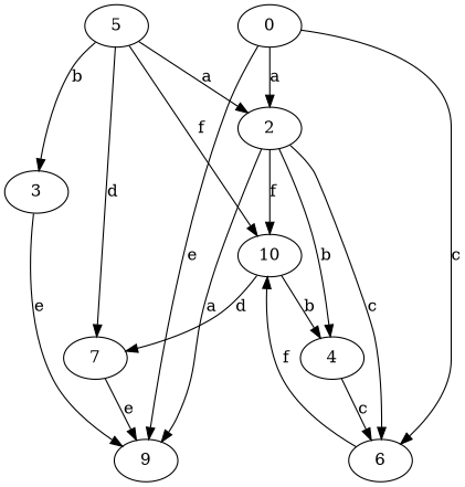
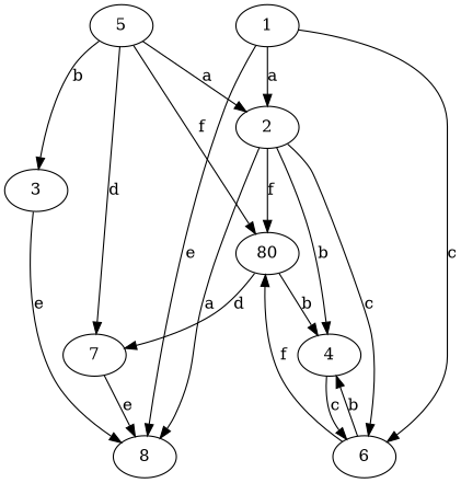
  strict digraph {
    n1 [label=5]
    2
    3
    7
-   10
+   10 [label=80]
    4
    6
-   9
-   0
+   9 [label=8]
+   0 [label=1]
    n1 -> 2 [label=a]
    n1 -> 3 [label=b]
    n1 -> 7 [label=d]
    n1 -> 10 [label=f]
    2 -> 10 [label=f]
    2 -> 4 [label=b]
    2 -> 6 [label=c]
    2 -> 9 [label=a]
    3 -> 9 [label=e]
    7 -> 9 [label=e]
    10 -> 7 [label=d]
    10 -> 4 [label=b]
    4 -> 6 [label=c]
    6 -> 10 [label=f]
+   6 -> 4 [label=b]
    0 -> 2 [label=a]
    0 -> 6 [label=c]
    0 -> 9 [label=e]
  }
